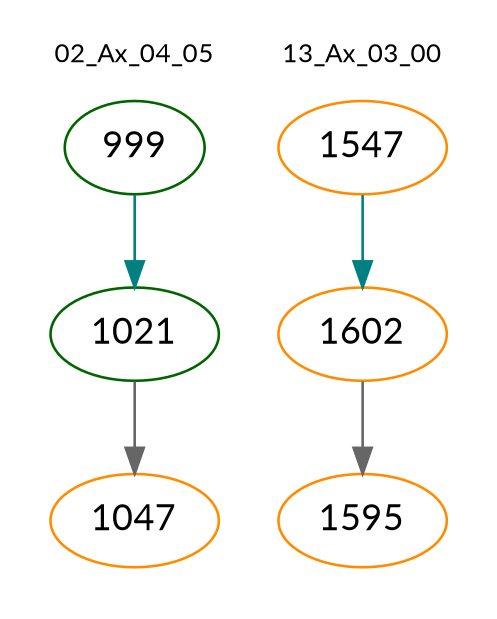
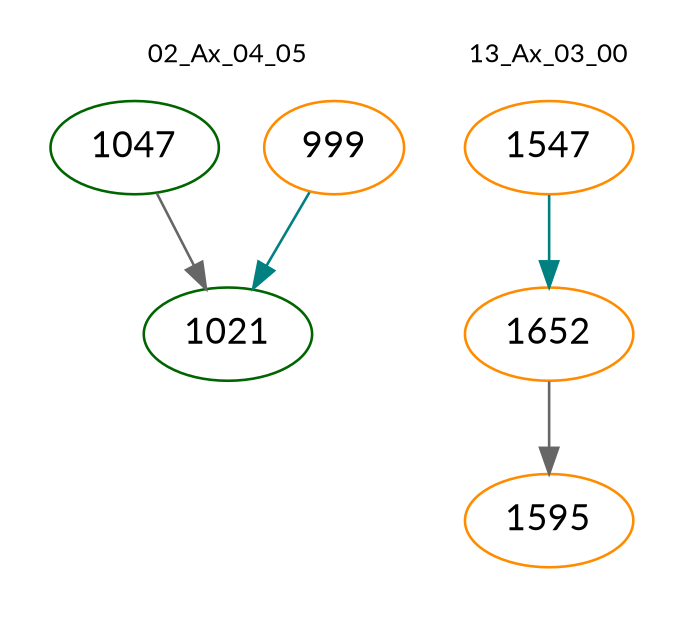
  digraph {
    fontname=Lato
    node [color=darkgreen fontname=Lato]
    edge [color=teal fontname=Lato]
-   n1 [label=999]
+   n1 [color=darkorange label=999]
    n2 [label=1021]
-   n3 [color=darkorange label=1047]
+   n3 [label=1047]
    n4 [color=darkorange label=1547]
-   n5 [color=darkorange label=1602]
+   n5 [color=darkorange label=1652]
    n6 [color=darkorange label=1595]
    subgraph cluster_1 {
      color=white
      fontsize=10
      label="02_Ax_04_05"
      n1
      n2
      n3
    }
    subgraph cluster_2 {
      color=white
      fontsize=10
      label="13_Ax_03_00"
      n4
      n5
      n6
    }
    n1 -> n2
-   n2 -> n3 [color=gray40]
+   n3 -> n2 [color=gray40]
    n4 -> n5
    n5 -> n6 [color=gray40]
  }
